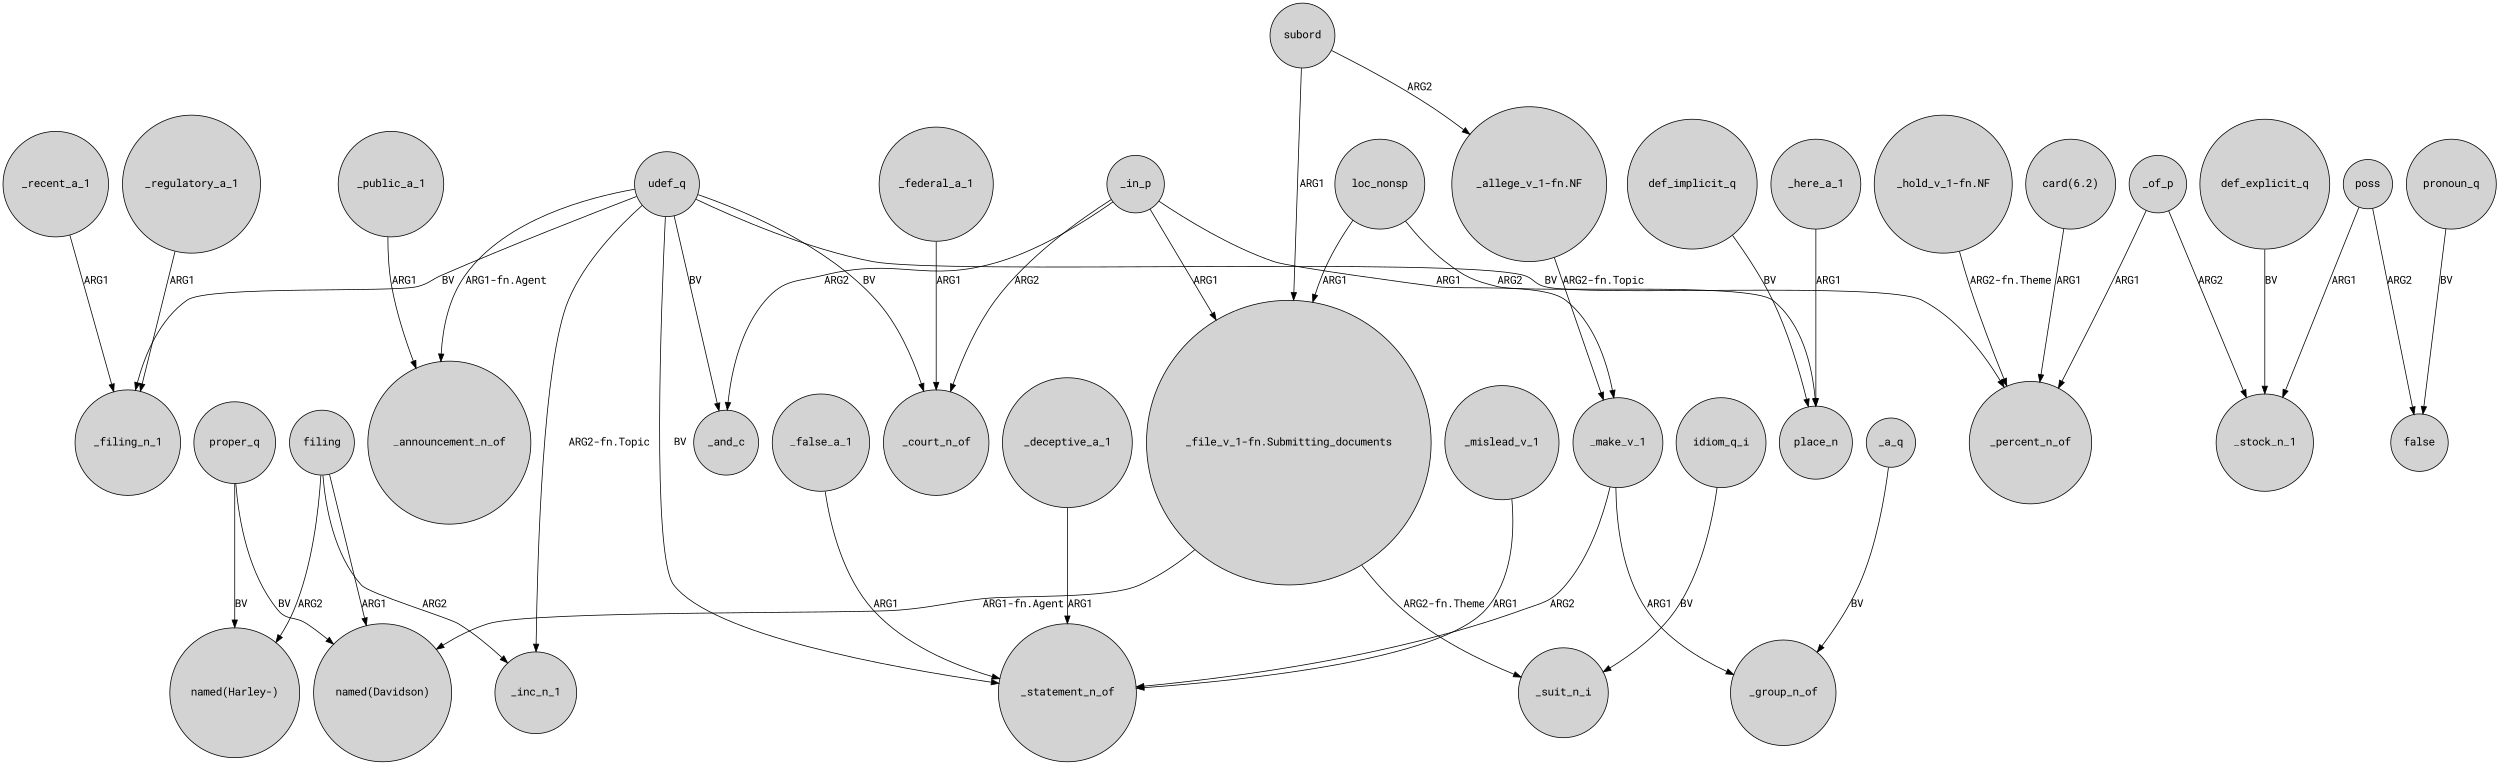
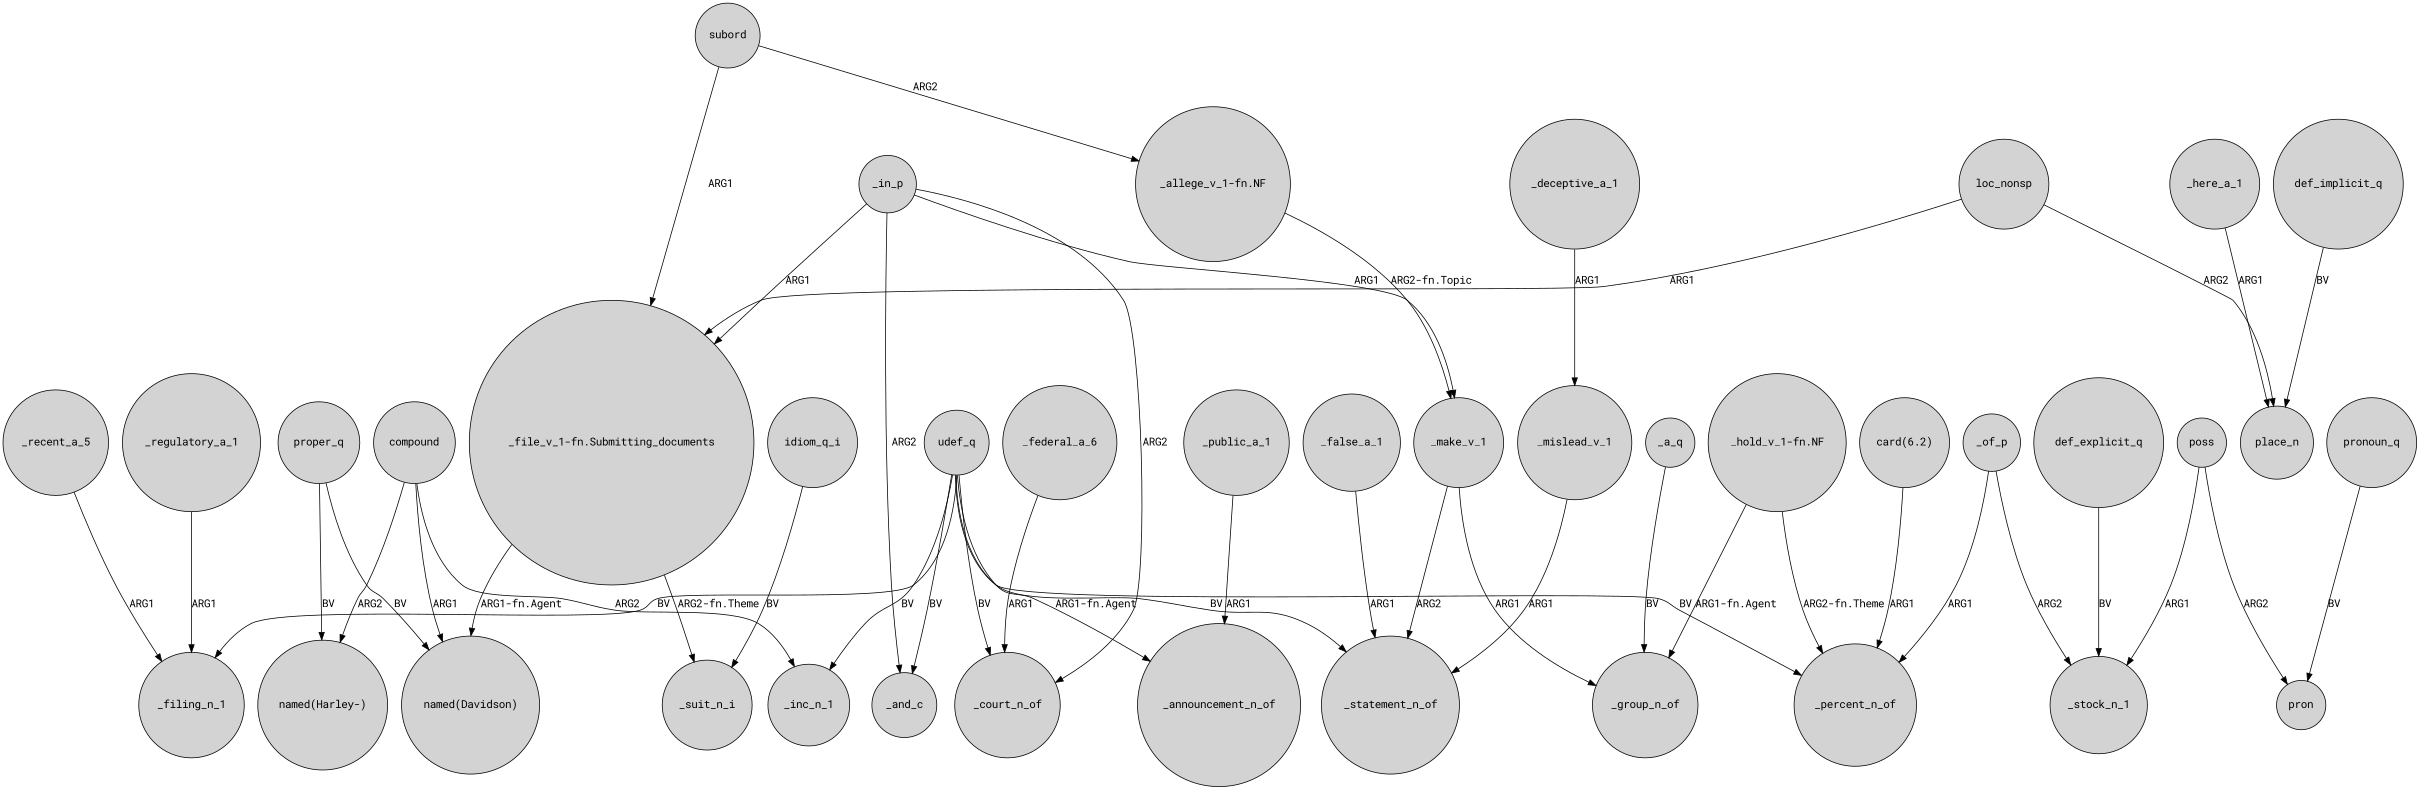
  digraph {
    fontname="Roboto Mono"
    node [fontname="Roboto Mono" shape=circle style=filled]
    edge [fontname="Roboto Mono"]
    udef_q
    _filing_n_1
    _inc_n_1
    _statement_n_of
    _percent_n_of
    _court_n_of
    _announcement_n_of
    _and_c
-   compound [label=filing]
+   compound
    "named(Harley-)"
    "named(Davidson)"
    _here_a_1
    place_n
    poss
-   pron [label=false]
+   pron
    _stock_n_1
    _false_a_1
-   _recent_a_1
+   _recent_a_1 [label=_recent_a_5]
    subord
    "_file_v_1-fn.Submitting_documents"
    "_allege_v_1-fn.NF"
    _suit_n_i
    _make_v_1
    _group_n_of
    "_hold_v_1-fn.NF"
    idiom_q_i
    _regulatory_a_1
    def_implicit_q
    _deceptive_a_1
    def_explicit_q
    _in_p
    _of_p
    pronoun_q
    proper_q
    loc_nonsp
    _public_a_1
-   _federal_a_1
+   _federal_a_1 [label=_federal_a_6]
    _a_q
    "card(6.2)"
    _mislead_v_1
    udef_q -> _filing_n_1 [label=BV]
-   udef_q -> _inc_n_1 [label="ARG2-fn.Topic"]
+   udef_q -> _inc_n_1 [label=BV]
    udef_q -> _statement_n_of [label=BV]
    udef_q -> _percent_n_of [label=BV]
    udef_q -> _court_n_of [label=BV]
    udef_q -> _announcement_n_of [label="ARG1-fn.Agent"]
    udef_q -> _and_c [label=BV]
    compound -> _inc_n_1 [label=ARG2]
    compound -> "named(Harley-)" [label=ARG2]
    compound -> "named(Davidson)" [label=ARG1]
    _here_a_1 -> place_n [label=ARG1]
    poss -> pron [label=ARG2]
    poss -> _stock_n_1 [label=ARG1]
    _false_a_1 -> _statement_n_of [label=ARG1]
    _recent_a_1 -> _filing_n_1 [label=ARG1]
    subord -> "_file_v_1-fn.Submitting_documents" [label=ARG1]
    subord -> "_allege_v_1-fn.NF" [label=ARG2]
    "_file_v_1-fn.Submitting_documents" -> "named(Davidson)" [label="ARG1-fn.Agent"]
    "_file_v_1-fn.Submitting_documents" -> _suit_n_i [label="ARG2-fn.Theme"]
    "_allege_v_1-fn.NF" -> _make_v_1 [label="ARG2-fn.Topic"]
    _make_v_1 -> _statement_n_of [label=ARG2]
    _make_v_1 -> _group_n_of [label=ARG1]
    "_hold_v_1-fn.NF" -> _percent_n_of [label="ARG2-fn.Theme"]
+   "_hold_v_1-fn.NF" -> _group_n_of [label="ARG1-fn.Agent"]
    idiom_q_i -> _suit_n_i [label=BV]
    _regulatory_a_1 -> _filing_n_1 [label=ARG1]
    def_implicit_q -> place_n [label=BV]
-   _deceptive_a_1 -> _statement_n_of [label=ARG1]
+   _deceptive_a_1 -> _mislead_v_1 [label=ARG1]
    def_explicit_q -> _stock_n_1 [label=BV]
    _in_p -> _court_n_of [label=ARG2]
    _in_p -> _and_c [label=ARG2]
    _in_p -> "_file_v_1-fn.Submitting_documents" [label=ARG1]
    _in_p -> _make_v_1 [label=ARG1]
    _of_p -> _percent_n_of [label=ARG1]
    _of_p -> _stock_n_1 [label=ARG2]
    pronoun_q -> pron [label=BV]
    proper_q -> "named(Harley-)" [label=BV]
    proper_q -> "named(Davidson)" [label=BV]
    loc_nonsp -> place_n [label=ARG2]
    loc_nonsp -> "_file_v_1-fn.Submitting_documents" [label=ARG1]
    _public_a_1 -> _announcement_n_of [label=ARG1]
    _federal_a_1 -> _court_n_of [label=ARG1]
    _a_q -> _group_n_of [label=BV]
    "card(6.2)" -> _percent_n_of [label=ARG1]
    _mislead_v_1 -> _statement_n_of [label=ARG1]
  }
